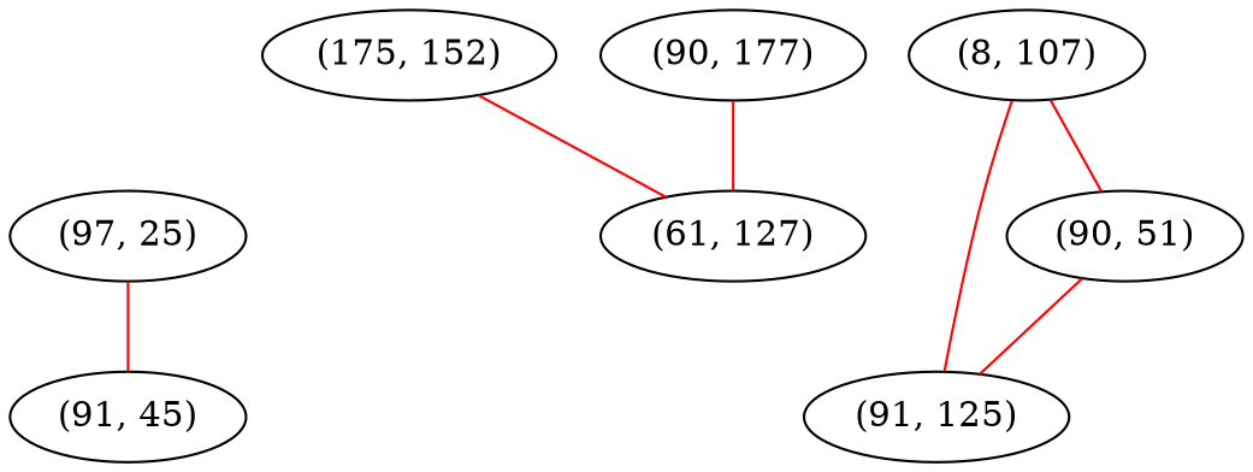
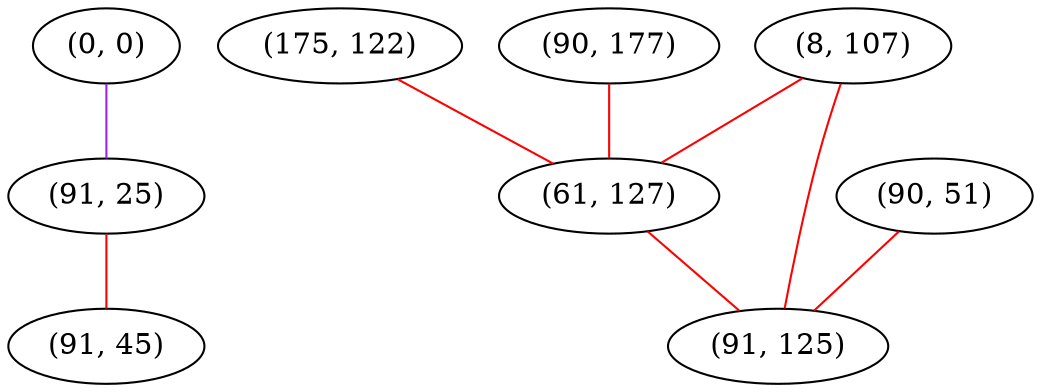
  graph {
    edge [color=red weight=1]
-   "(91, 25)" [label="(97, 25)"]
+   "(0, 0)"
+   "(91, 25)"
    "(91, 45)"
    n4 [label="(61, 127)"]
-   "(175, 152)"
+   "(175, 152)" [label="(175, 122)"]
    "(91, 125)"
    "(8, 107)"
    "(90, 51)"
    n9 [label="(90, 177)"]
+   "(0, 0)" -- "(91, 25)" [color=purple weight=4]
    "(91, 25)" -- "(91, 45)"
+   n4 -- "(91, 125)"
    "(175, 152)" -- n4
    "(8, 107)" -- "(91, 125)"
-   "(8, 107)" -- "(90, 51)"
+   "(8, 107)" -- n4
    "(90, 51)" -- "(91, 125)"
    n9 -- n4
  }
